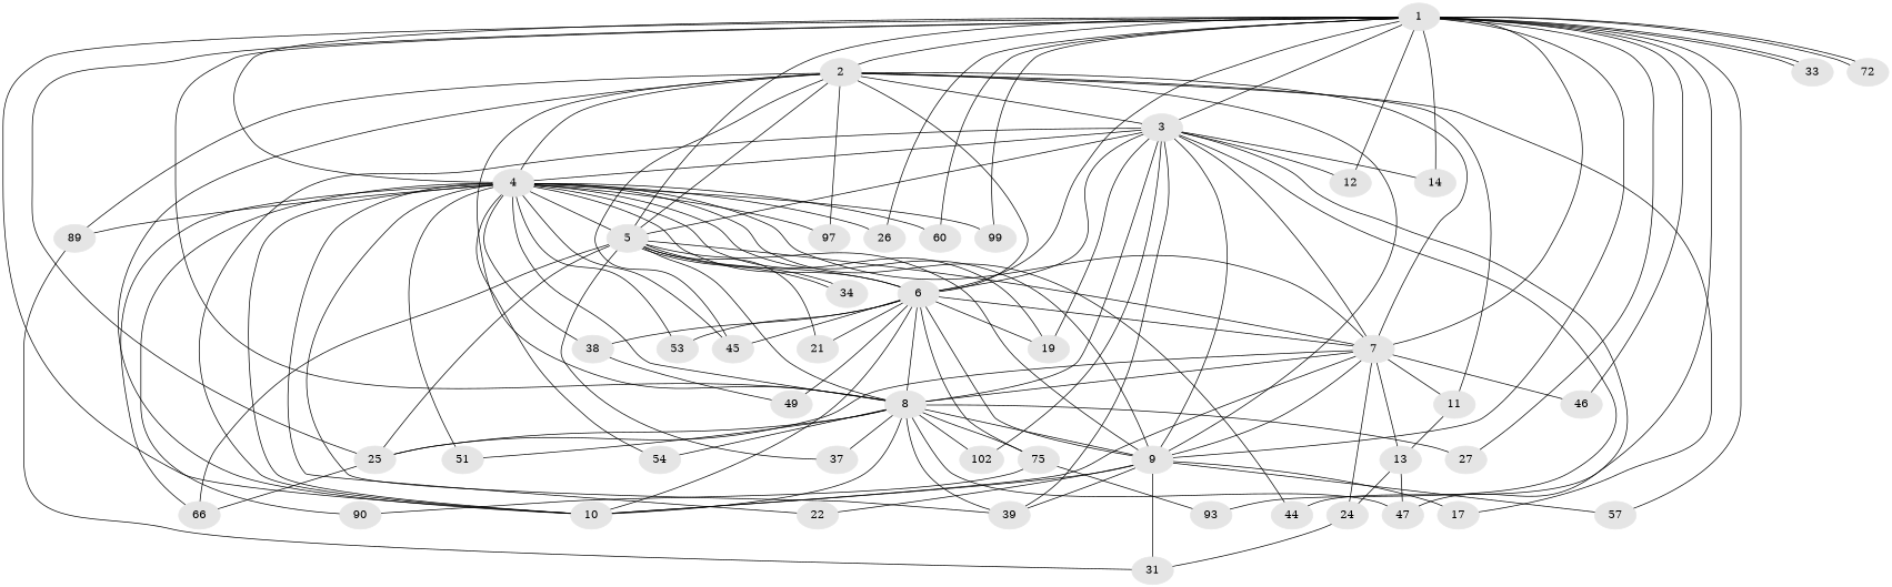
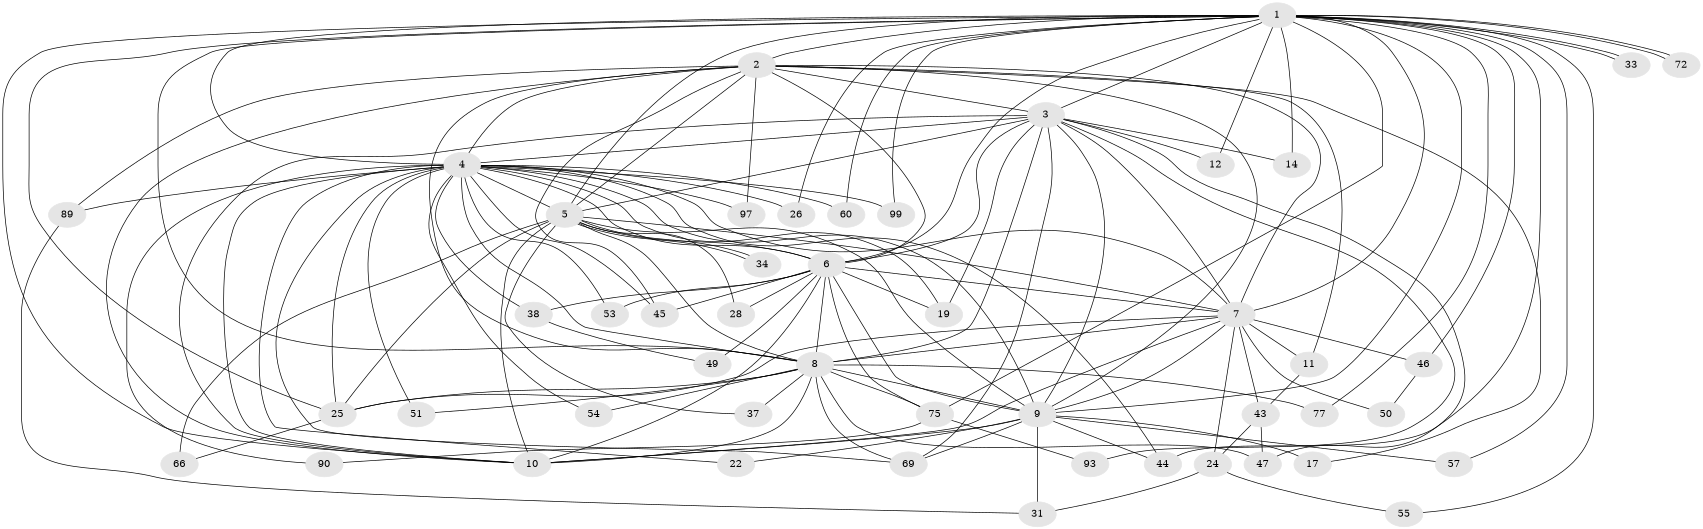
  graph {
    node [color=gray90 style=filled]
    1 [super="+21"]
    2
    3
    4
    5
    6 [super="+23+95+56+59+52+15+32"]
    7 [super="+64+65"]
    8 [super="+18+67"]
    9 [super="+16+98+86+101+61+41"]
    10
    12
    14
    25 [super="+30+63+58"]
    26
-   27
+   27 [label=77]
    33 [super="+68"]
    44 [super="+84"]
    46
+   55
    57
    60
    72
    75 [super="+88"]
    99
    11
    17 [super="+39"]
    45
    89
    97
    19 [super="+83+91"]
    47 [super="+74"]
-   69 [super="+76" label=39]
+   69 [super="+76"]
    93
-   102
    22
    38 [super="+78"]
    51
    53
    54
    90
-   28 [super="+70" label=21]
+   28 [super="+70"]
    34
    37
    66
    49
-   13
+   13 [label=43]
    24
+   50
    31 [super="+81"]
    1 -- 2
    1 -- 3 [weight=2]
    1 -- 4
    1 -- 5
    1 -- 6 [weight=2]
    1 -- 7 [weight=3]
    1 -- 8 [weight=4]
    1 -- 9 [weight=2]
    1 -- 10
    1 -- 12
    1 -- 14
    1 -- 25 [weight=2]
    1 -- 26
    1 -- 27
    1 -- 33 [weight=2]
    1 -- 33
    1 -- 44
    1 -- 46
+   1 -- 55
    1 -- 57
    1 -- 60
    1 -- 72
    1 -- 72
+   1 -- 75
    1 -- 99
    2 -- 3
    2 -- 4
    2 -- 5
    2 -- 6
    2 -- 7
    2 -- 8 [weight=2]
    2 -- 9 [weight=2]
    2 -- 10
    2 -- 11
    2 -- 17
    2 -- 45
    2 -- 89
    2 -- 97
    3 -- 4
    3 -- 5
    3 -- 6 [weight=3]
    3 -- 7
    3 -- 8
    3 -- 9
    3 -- 10
    3 -- 12
    3 -- 14
    3 -- 19
    3 -- 47
    3 -- 69
    3 -- 93
-   3 -- 102
    4 -- 5
    4 -- 6 [weight=2]
    4 -- 7
    4 -- 8 [weight=2]
    4 -- 9 [weight=3]
    4 -- 10
-   4 -- 66
+   4 -- 25
    4 -- 26
    4 -- 44
    4 -- 60
    4 -- 99
    4 -- 45
    4 -- 89
    4 -- 97
    4 -- 19 [weight=2]
    4 -- 69
    4 -- 22
    4 -- 38
    4 -- 51
    4 -- 53
    4 -- 54
    4 -- 90
    5 -- 6
    5 -- 7
    5 -- 8
    5 -- 9 [weight=2]
+   5 -- 10
    5 -- 25 [weight=2]
    5 -- 28
    5 -- 34
    5 -- 34
    5 -- 37
    5 -- 66
    6 -- 7 [weight=2]
    6 -- 8 [weight=5]
    6 -- 9
    6 -- 10 [weight=2]
    6 -- 75
    6 -- 45
    6 -- 19
    6 -- 38
    6 -- 53
    6 -- 28 [weight=2]
    6 -- 49 [weight=2]
    7 -- 8
    7 -- 9
    7 -- 10
    7 -- 25
    7 -- 46
    7 -- 11
    7 -- 13
    7 -- 24
+   7 -- 50
    8 -- 9 [weight=6]
    8 -- 10
    8 -- 25
    8 -- 27
    8 -- 75
    8 -- 47 [weight=2]
    8 -- 69
-   8 -- 102
    8 -- 51
    8 -- 54
    8 -- 37
    9 -- 10
+   9 -- 44
    9 -- 57
    9 -- 17 [weight=2]
    9 -- 69
    9 -- 22
    9 -- 31
    25 -- 66
+   46 -- 50
    75 -- 93
    75 -- 90
    11 -- 13
    89 -- 31
    38 -- 49
    13 -- 47
    13 -- 24
+   24 -- 55
    24 -- 31
  }
